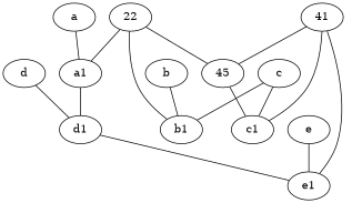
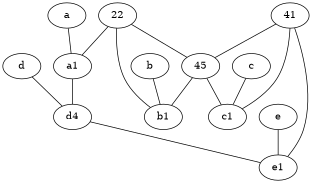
  graph {
    node [labelfontsize=50]
-   d1
+   d1 [label=d4]
    e1
    d
    c
    c1
    22
    b1
    45
    a1
    41
    e
    a
    b
    d1 -- e1
    d -- d1
    c -- c1
    22 -- b1
    22 -- 45
    22 -- a1
    45 -- c1
-   c -- b1
+   45 -- b1
    a1 -- d1
    41 -- e1
    41 -- c1
    41 -- 45
    e -- e1
    a -- a1
    b -- b1
  }
